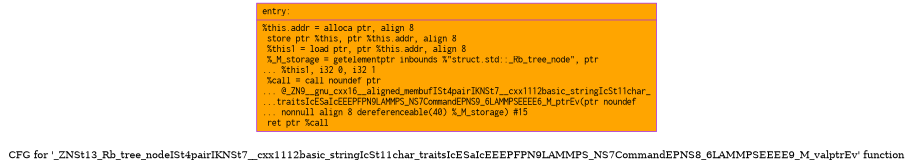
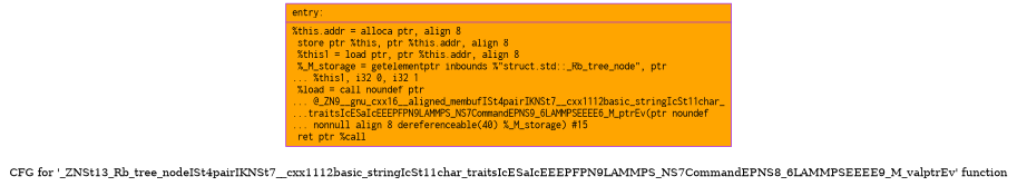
  digraph {
    label="CFG for '_ZNSt13_Rb_tree_nodeISt4pairIKNSt7__cxx1112basic_stringIcSt11char_traitsIcESaIcEEEPFPN9LAMMPS_NS7CommandEPNS8_6LAMMPSEEEE9_M_valptrEv' function"
-   n1 [color=purple fillcolor=orange fontname=Courier label="{entry:\l|  %this.addr = alloca ptr, align 8\l  store ptr %this, ptr %this.addr, align 8\l  %this1 = load ptr, ptr %this.addr, align 8\l  %_M_storage = getelementptr inbounds %\"struct.std::_Rb_tree_node\", ptr\l... %this1, i32 0, i32 1\l  %call = call noundef ptr\l... @_ZN9__gnu_cxx16__aligned_membufISt4pairIKNSt7__cxx1112basic_stringIcSt11char_\l...traitsIcESaIcEEEPFPN9LAMMPS_NS7CommandEPNS9_6LAMMPSEEEE6_M_ptrEv(ptr noundef\l... nonnull align 8 dereferenceable(40) %_M_storage) #15\l  ret ptr %call\l}" shape=record style=filled]
+   n1 [color=purple fillcolor=orange fontname=Courier label="{entry:\l|  %this.addr = alloca ptr, align 8\l  store ptr %this, ptr %this.addr, align 8\l  %this1 = load ptr, ptr %this.addr, align 8\l  %_M_storage = getelementptr inbounds %\"struct.std::_Rb_tree_node\", ptr\l... %this1, i32 0, i32 1\l  %load = call noundef ptr\l... @_ZN9__gnu_cxx16__aligned_membufISt4pairIKNSt7__cxx1112basic_stringIcSt11char_\l...traitsIcESaIcEEEPFPN9LAMMPS_NS7CommandEPNS9_6LAMMPSEEEE6_M_ptrEv(ptr noundef\l... nonnull align 8 dereferenceable(40) %_M_storage) #15\l  ret ptr %call\l}" shape=record style=filled]
  }
